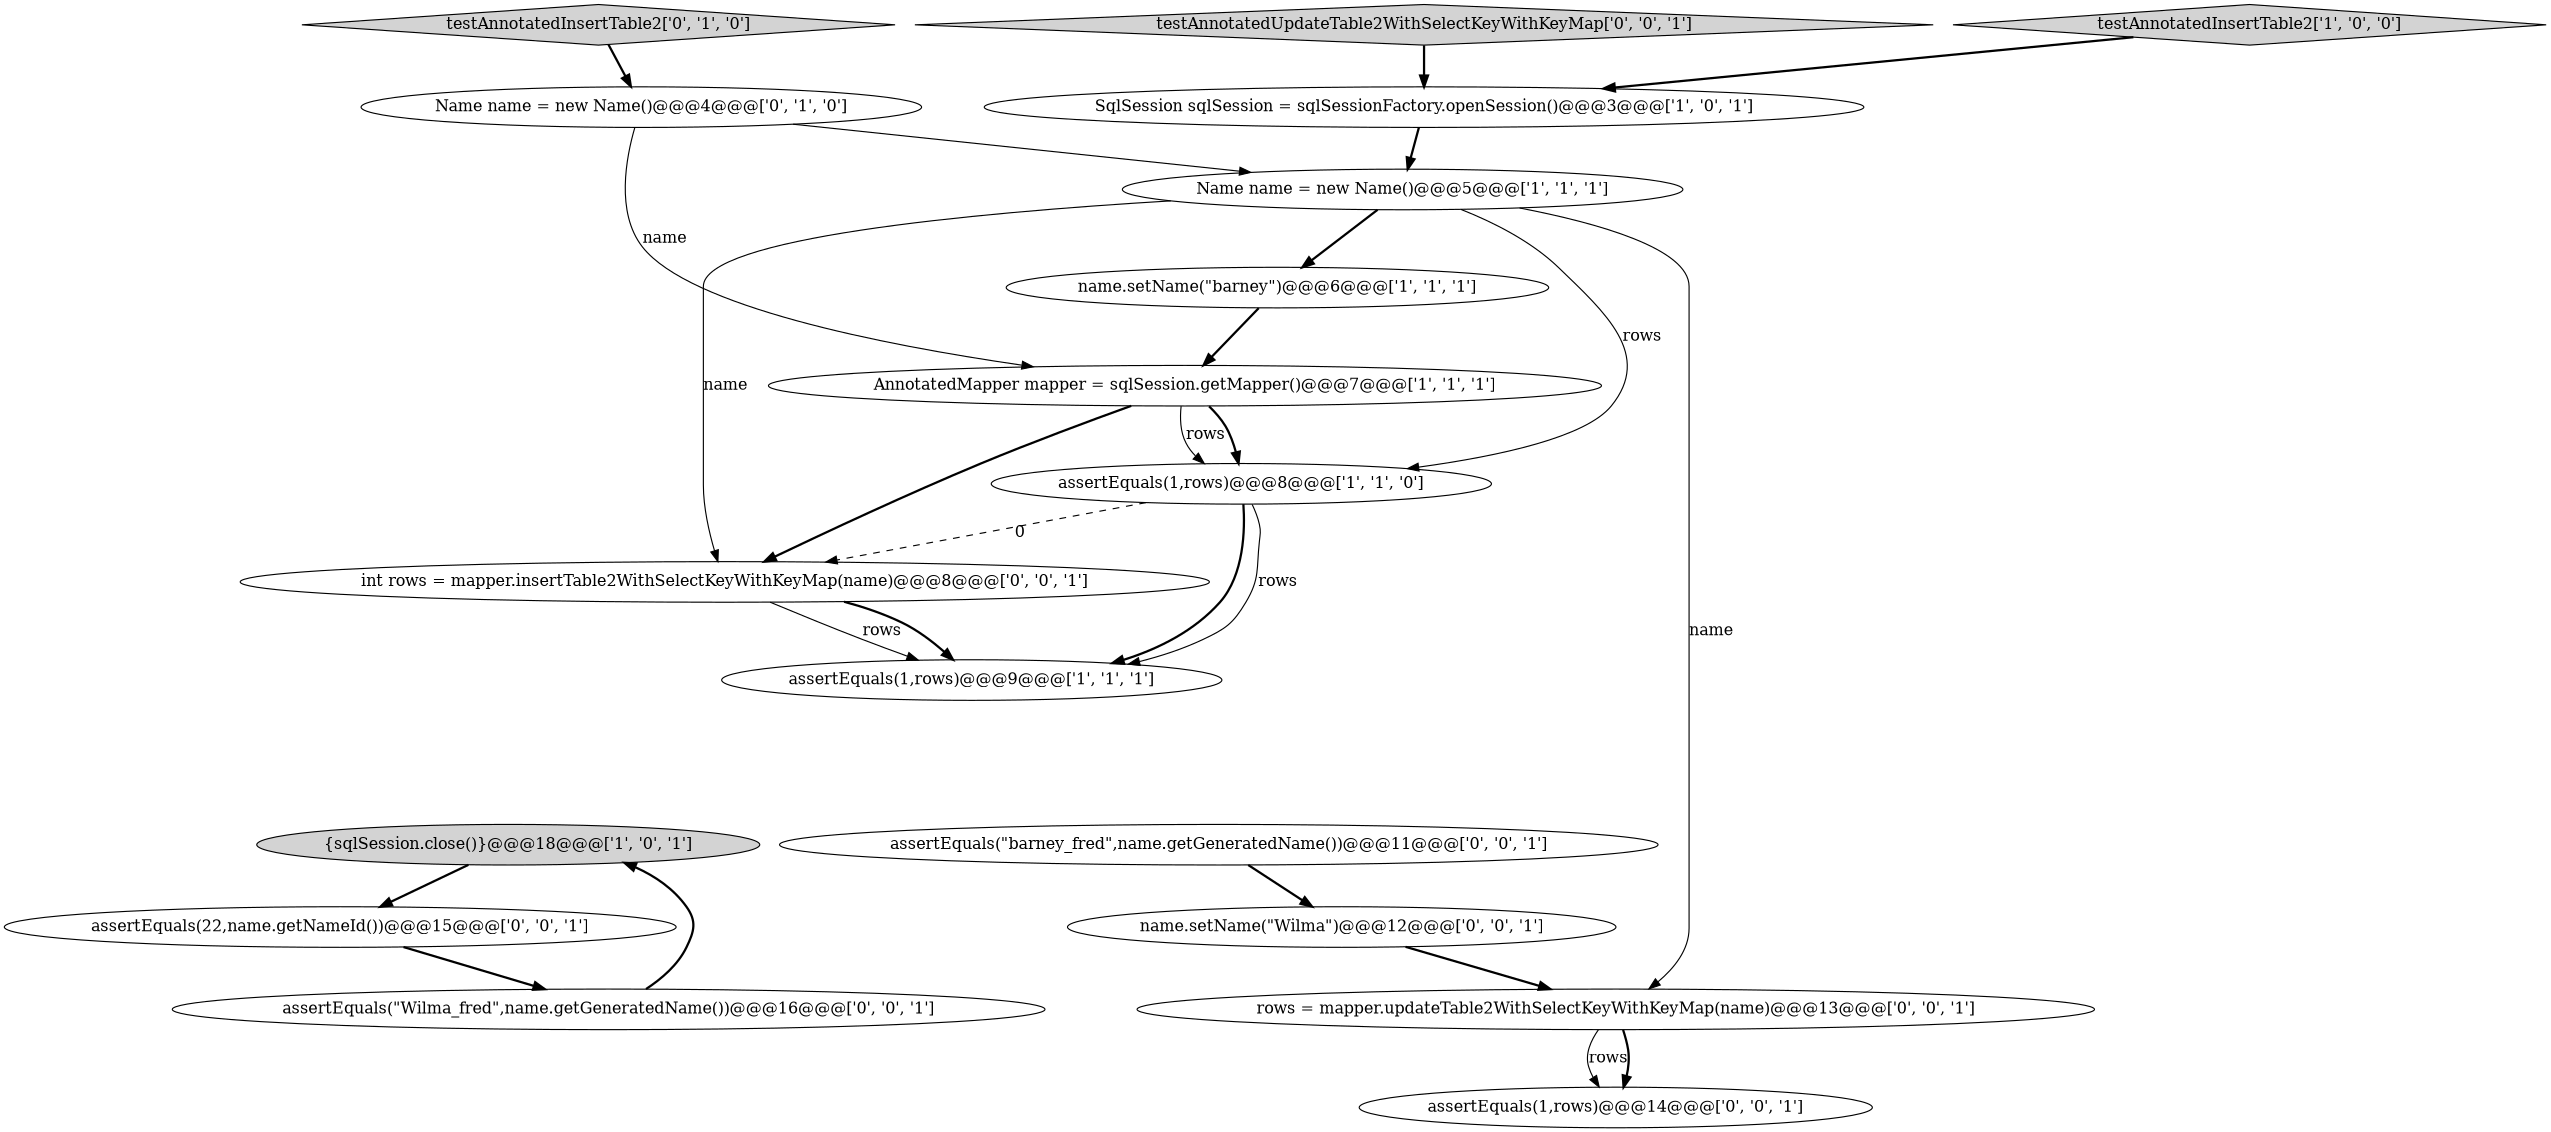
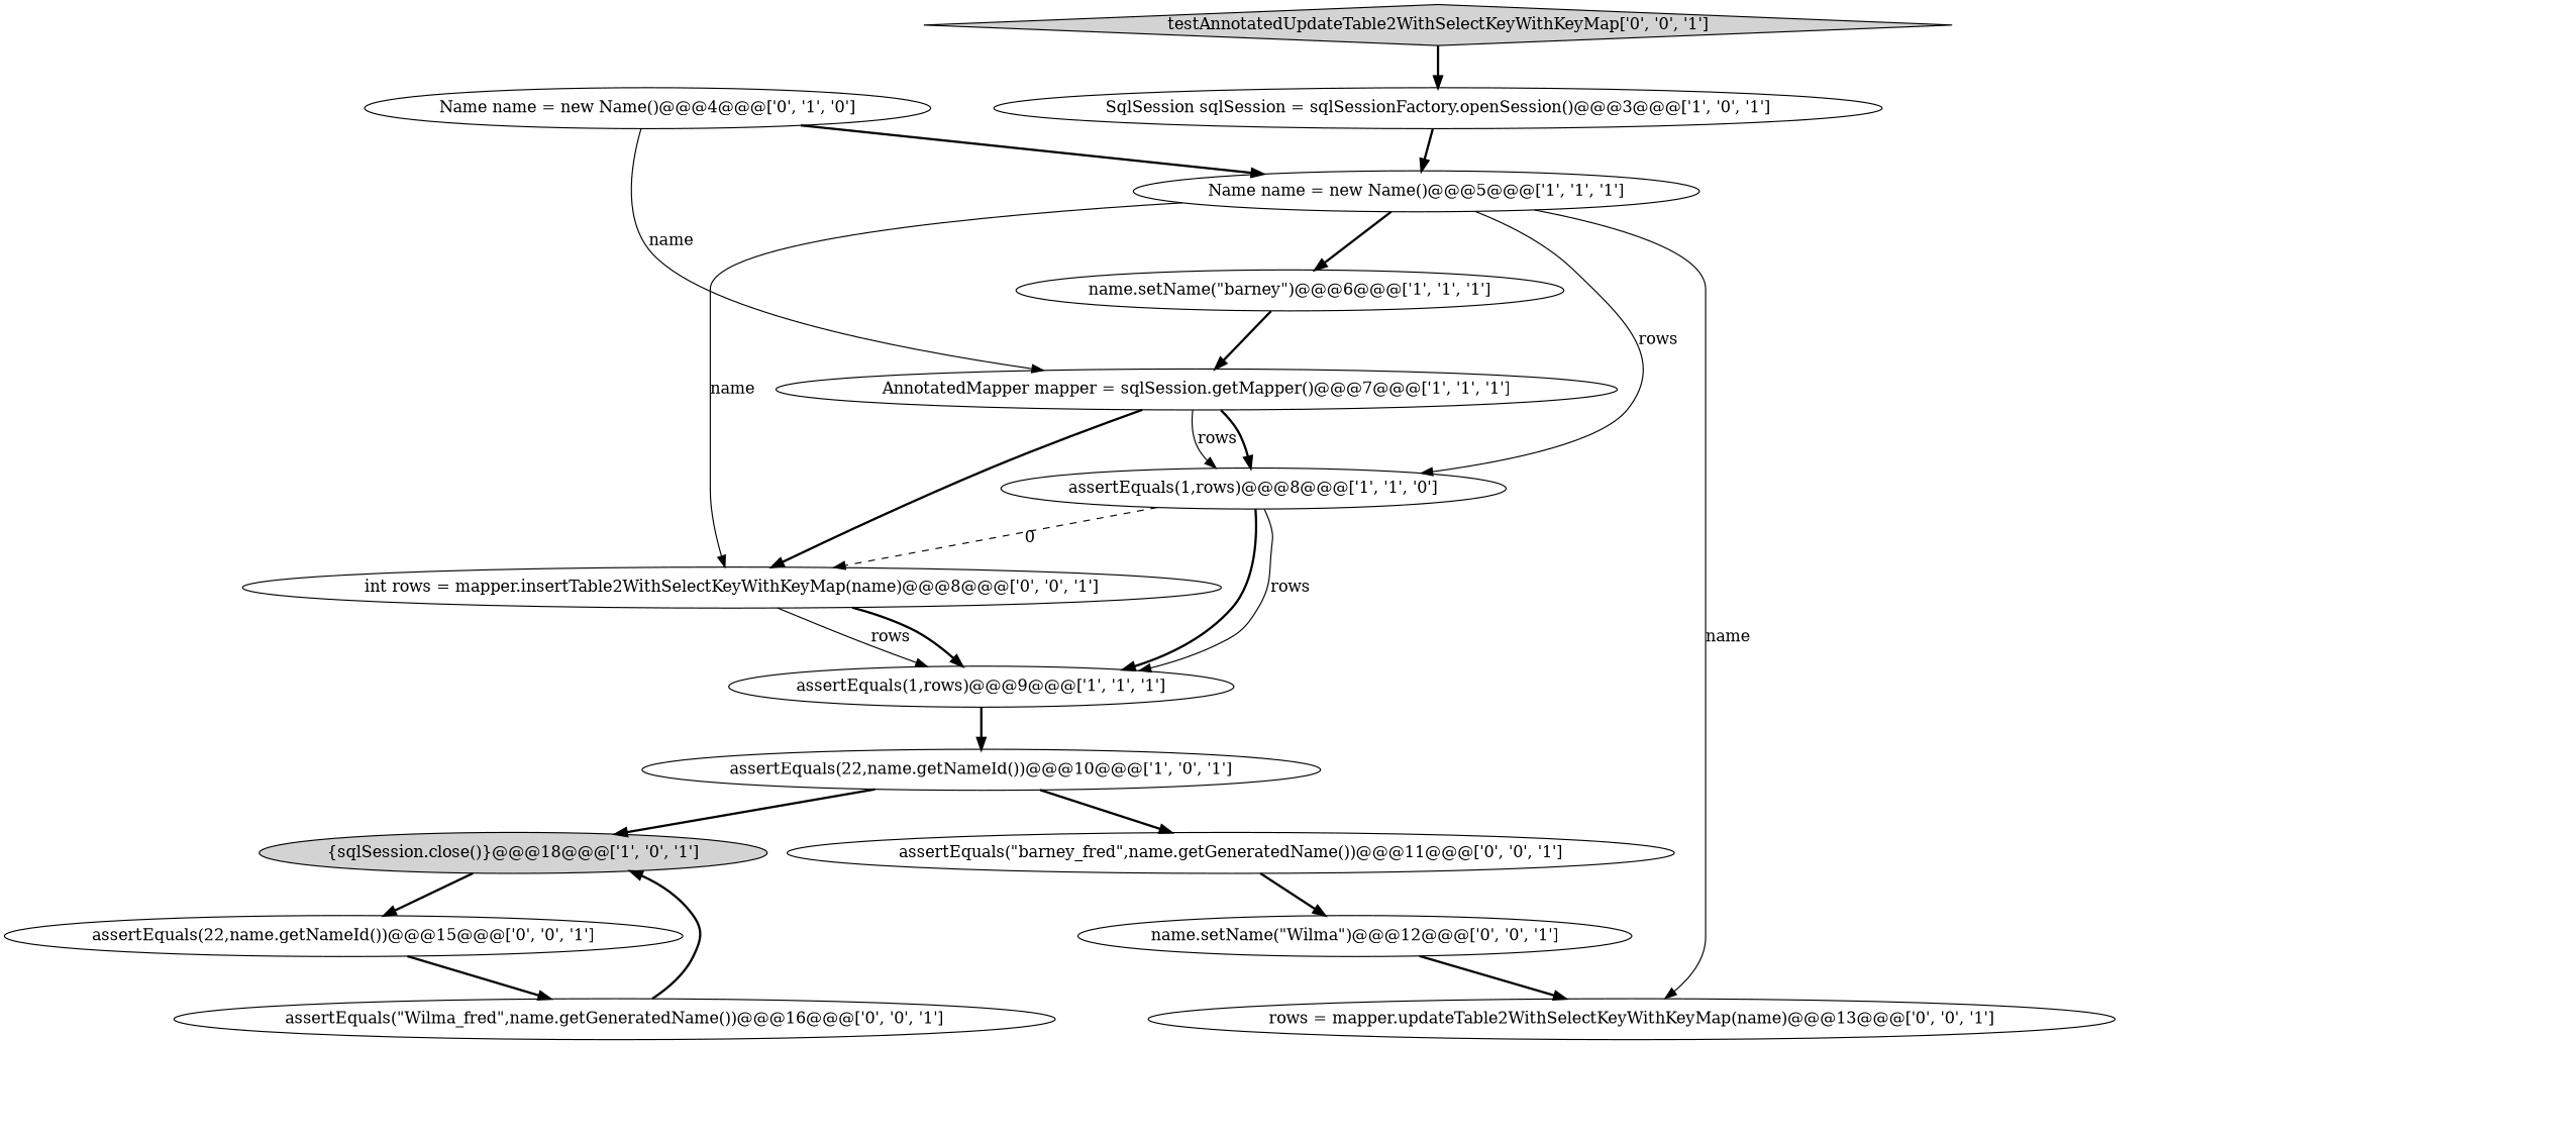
  digraph {
    node [fillcolor=white shape=ellipse style=filled]
    edge [style=bold]
-   n1 [label="assertEquals(1,rows)@@@14@@@['0', '0', '1']"]
    n2 [label="assertEquals(22,name.getNameId())@@@15@@@['0', '0', '1']"]
    n3 [label="assertEquals(\"Wilma_fred\",name.getGeneratedName())@@@16@@@['0', '0', '1']"]
    n4 [fillcolor=lightgray label="{sqlSession.close()}@@@18@@@['1', '0', '1']"]
+   n5 [label="assertEquals(22,name.getNameId())@@@10@@@['1', '0', '1']"]
    n6 [label="assertEquals(\"barney_fred\",name.getGeneratedName())@@@11@@@['0', '0', '1']"]
    n7 [label="name.setName(\"Wilma\")@@@12@@@['0', '0', '1']"]
    n8 [label="assertEquals(1,rows)@@@9@@@['1', '1', '1']"]
    n9 [label="assertEquals(1,rows)@@@8@@@['1', '1', '0']"]
    n10 [label="int rows = mapper.insertTable2WithSelectKeyWithKeyMap(name)@@@8@@@['0', '0', '1']"]
-   n11 [fillcolor=lightgray label="testAnnotatedInsertTable2['1', '0', '0']" shape=diamond]
    n12 [label="SqlSession sqlSession = sqlSessionFactory.openSession()@@@3@@@['1', '0', '1']"]
    n13 [label="Name name = new Name()@@@5@@@['1', '1', '1']"]
    n14 [label="Name name = new Name()@@@4@@@['0', '1', '0']"]
    n15 [label="AnnotatedMapper mapper = sqlSession.getMapper()@@@7@@@['1', '1', '1']"]
    n16 [label="rows = mapper.updateTable2WithSelectKeyWithKeyMap(name)@@@13@@@['0', '0', '1']"]
    n17 [label="name.setName(\"barney\")@@@6@@@['1', '1', '1']"]
-   n18 [fillcolor=lightgray label="testAnnotatedInsertTable2['0', '1', '0']" shape=diamond]
    n19 [fillcolor=lightgray label="testAnnotatedUpdateTable2WithSelectKeyWithKeyMap['0', '0', '1']" shape=diamond]
    n2 -> n3
    n3 -> n4
    n4 -> n2
+   n5 -> n4
+   n5 -> n6
    n6 -> n7
    n7 -> n16
+   n8 -> n5
    n9 -> n8
    n9 -> n8 [label=rows style=solid]
    n9 -> n10 [label=0 style=dashed]
    n10 -> n8 [label=rows style=solid]
    n10 -> n8
-   n11 -> n12
    n12 -> n13
    n13 -> n9 [label=rows style=solid]
    n13 -> n10 [label=name style=solid]
    n13 -> n16 [label=name style=solid]
    n13 -> n17
-   n14 -> n13 [style=solid]
+   n14 -> n13
    n14 -> n15 [label=name style=solid]
    n15 -> n9 [label=rows style=solid]
    n15 -> n9
    n15 -> n10
-   n16 -> n1 [label=rows style=solid]
-   n16 -> n1
    n17 -> n15
-   n18 -> n14
    n19 -> n12
  }
